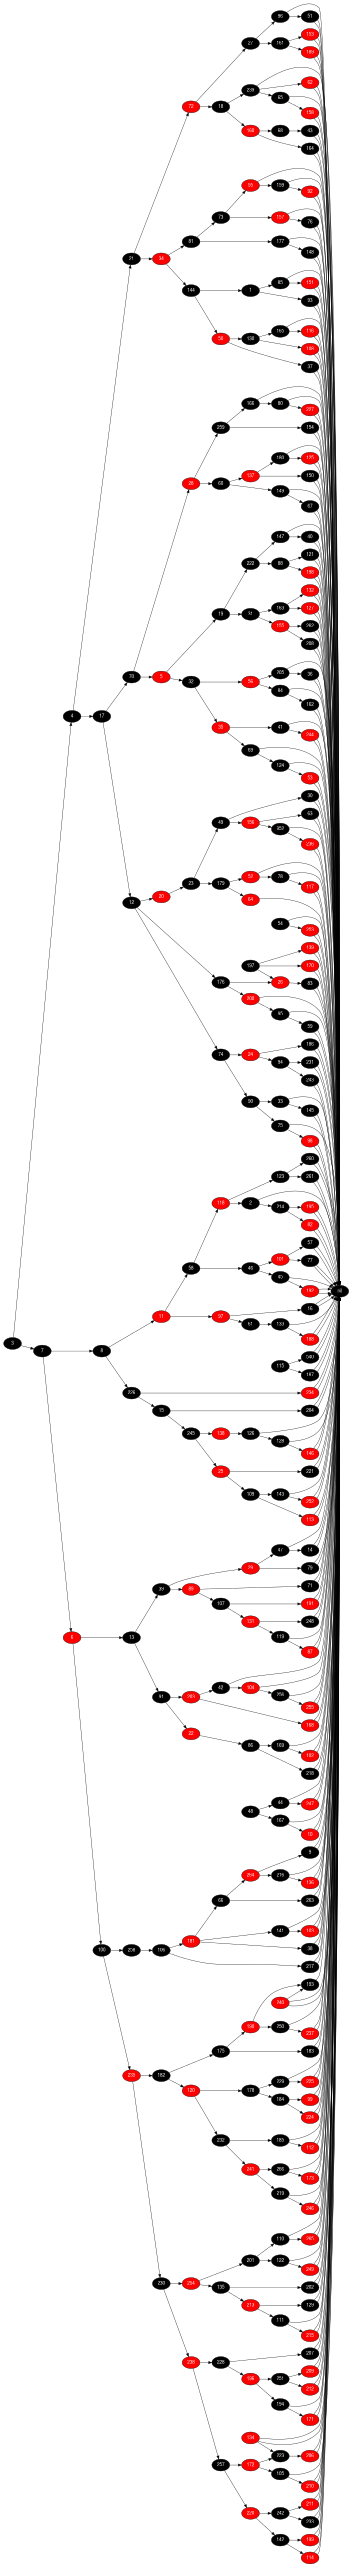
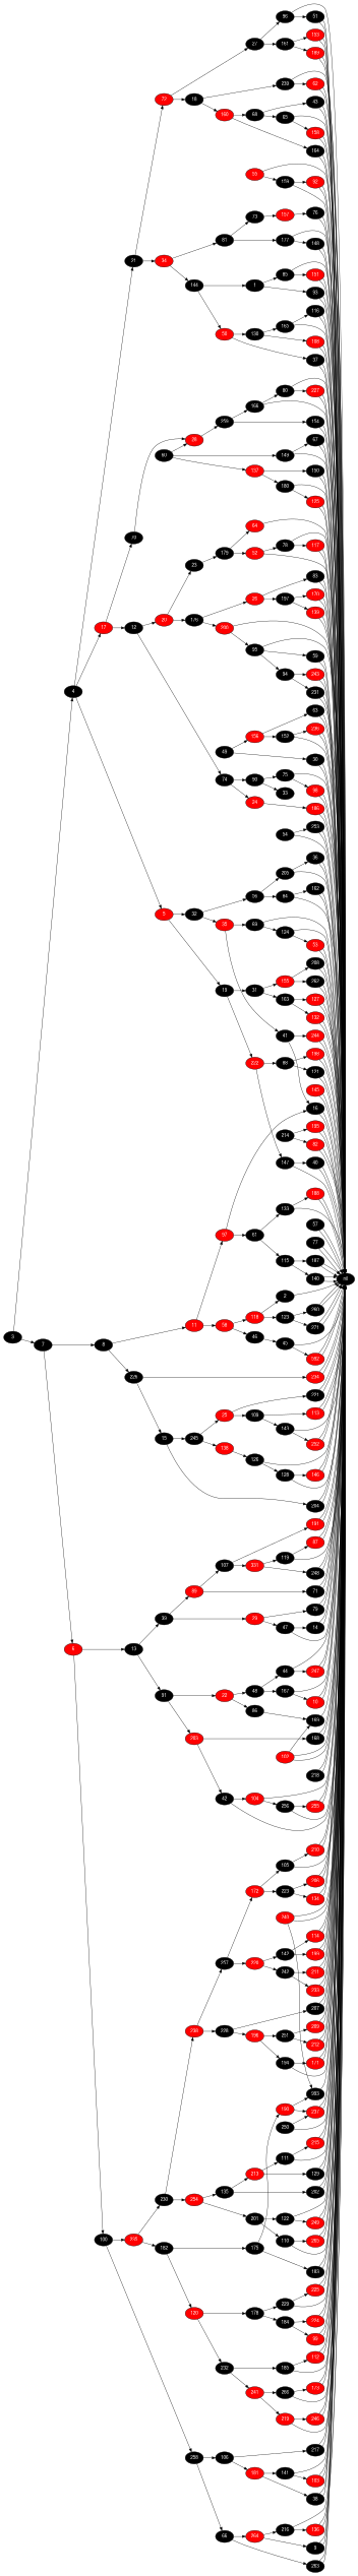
  digraph {
    rankdir=LR
    node [fillcolor=" black" fontcolor=" white" fontname="Helvetica,Arial,sans-serif" style=filled]
    edge [color=black fontname="Helvetica,Arial,sans-serif"]
    nil
    3
    4
    21
    72 [fillcolor=" red"]
    27
    96
    51
    161
    153 [fillcolor=" red"]
    189 [fillcolor=" red"]
    18
    239
    62 [fillcolor=" red"]
    160 [fillcolor=" red"]
    68
    65
    158 [fillcolor=" red"]
    43
    164
    34 [fillcolor=" red"]
    81
    73
    55 [fillcolor=" red"]
    159
    92 [fillcolor=" red"]
    157 [fillcolor=" red"]
    76
    177
    148
    144
    1
    85
    151 [fillcolor=" red"]
    93
    50 [fillcolor=" red"]
    130
    165
-   116 [fillcolor=" red"]
+   116 [fillcolor=black]
    108 [fillcolor=" red"]
    37
-   17 [fillcolor=black]
+   17 [fillcolor=" red"]
    70
    28 [fillcolor=" red"]
    259
    166
    80
    227 [fillcolor=" red"]
    154
    60
    137 [fillcolor=" red"]
    180
    125 [fillcolor=" red"]
    150
    149
    67
    5 [fillcolor=" red"]
    19
-   222 [fillcolor=black]
+   222 [fillcolor=" red"]
    147
    40
    88
    121
    198 [fillcolor=" red"]
    31
    163
    132 [fillcolor=" red"]
    127 [fillcolor=" red"]
    155 [fillcolor=" red"]
    262
    208
    32
-   56 [fillcolor=" red"]
+   56 [fillcolor=black]
    205
    36
    84
    162
    35 [fillcolor=" red"]
    41
    244 [fillcolor=" red"]
    69
    124
    53 [fillcolor=" red"]
    12
    20 [fillcolor=" red"]
    23
    49
    30
    156 [fillcolor=" red"]
    63
-   152 [label=952]
+   152
    236 [fillcolor=" red"]
    179
    52 [fillcolor=" red"]
    78
    117 [fillcolor=" red"]
    64 [fillcolor=" red"]
    54
-   253 [fillcolor=" red"]
+   253 [fillcolor=black]
    176
    26 [fillcolor=" red"]
    197
    139 [fillcolor=" red"]
    170 [fillcolor=" red"]
    83
    200 [fillcolor=" red"]
    95
    59
    74
    24 [fillcolor=" red"]
-   186
+   186 [fillcolor=red]
    94
    231
-   243
+   243 [fillcolor=red]
    90
    33
-   145 [fillcolor=black]
+   145 [fillcolor=" red"]
    75
    98 [fillcolor=" red"]
    7
    8
    11 [fillcolor=" red"]
-   58
+   58 [fillcolor=red]
    118 [fillcolor=" red"]
    123
    260
-   261
+   261 [label=271]
    2
    214
    195 [fillcolor=" red"]
    82 [fillcolor=" red"]
    46
-   101 [fillcolor=" red"]
    57
    77
    45
-   192 [fillcolor=" red"]
+   192 [fillcolor=" red" label=592]
    97 [fillcolor=" red"]
    16
    61
    133
    188 [fillcolor=" red"]
    115
-   140 [label=540]
+   140
    187
    226
    234 [fillcolor=" red"]
    15
    204
    245
    138 [fillcolor=" red"]
    126
    128
    146 [fillcolor=" red"]
    25 [fillcolor=" red"]
    221
    109
    143
    252 [fillcolor=" red"]
    113 [fillcolor=" red"]
    6 [fillcolor=" red"]
    13
    39
    29 [fillcolor=" red"]
    47
    14
    79
    89 [fillcolor=" red"]
    71
    107
    191 [fillcolor=" red"]
-   131 [fillcolor=" red"]
+   131 [fillcolor=" red" label=331]
    248
    119
    87 [fillcolor=" red"]
    91
    203 [fillcolor=" red"]
    42
    104 [fillcolor=" red"]
    256
    255 [fillcolor=" red"]
-   168 [fillcolor=red]
+   168
    22 [fillcolor=" red"]
    86
    169
    102 [fillcolor=" red"]
    218
    48
    44
    247 [fillcolor=" red"]
    167
    10 [fillcolor=" red"]
    100
    258
    66
    264 [fillcolor=" red"]
    9
    216
    136 [fillcolor=" red"]
    263
    106
    181 [fillcolor=" red"]
    141
    103 [fillcolor=" red"]
    38
    217
    235 [fillcolor=" red"]
    182
    175
    190 [fillcolor=" red"]
-   193
+   193 [label=993]
    240 [fillcolor=" red"]
    250
    237 [fillcolor=" red"]
    183
    120 [fillcolor=" red"]
    178
    229
    225 [fillcolor=" red"]
    184
    99 [fillcolor=" red"]
    224 [fillcolor=" red"]
    232
    185
    112 [fillcolor=" red"]
    241 [fillcolor=" red"]
    266
    173 [fillcolor=" red"]
-   219
+   219 [fillcolor=red]
    246 [fillcolor=" red"]
    230
    254 [fillcolor=" red"]
    201
    110
    265 [fillcolor=" red"]
    122
    249 [fillcolor=" red"]
    135
    202
    213 [fillcolor=" red"]
    129
    111
    215 [fillcolor=" red"]
    238 [fillcolor=" red"]
    228
    207
    196 [fillcolor=" red"]
    251
    209 [fillcolor=" red"]
    212 [fillcolor=" red"]
    194
    171 [fillcolor=" red"]
    257
    172 [fillcolor=" red"]
    223
    134 [fillcolor=" red"]
    206 [fillcolor=" red"]
    105
    210 [fillcolor=" red"]
    220 [fillcolor=" red"]
    242
    211 [fillcolor=" red"]
-   233 [fillcolor=black]
+   233 [fillcolor=" red"]
    142
    199 [fillcolor=" red"]
    114 [fillcolor=" red"]
    subgraph sub_1 {
      nil
      3
      4
      21
      72
      27
      96
      51
      161
      153
      189
      18
      239
      62
      160
      68
      65
      158
      43
      164
      34
      81
      73
      55
      159
      92
      157
      76
      177
      148
      144
      1
      85
      151
      93
      50
      130
      165
      116
      108
      37
      17
      70
      28
      259
      166
      80
      227
      154
      60
      137
      180
      125
      150
      149
      67
      5
      19
      222
      147
      40
      88
      121
      198
      31
      163
      132
      127
      155
      262
      208
      32
      56
      205
      36
      84
      162
      35
      41
      244
      69
      124
      53
      12
      20
      23
      49
      30
      156
      63
      152
      236
      179
      52
      78
      117
      64
      54
      253
      176
      26
      197
      139
      170
      83
      200
      95
      59
      74
      24
      186
      94
      231
      243
      90
      33
      145
      75
      98
      7
      8
      11
      58
      118
      123
      260
      261
      2
      214
      195
      82
      46
-     101
      57
      77
      45
      192
      97
      16
      61
      133
      188
      115
      140
      187
      226
      234
      15
      204
      245
      138
      126
      128
      146
      25
      221
      109
      143
      252
      113
      6
      13
      39
      29
      47
      14
      79
      89
      71
      107
      191
      131
      248
      119
      87
      91
      203
      42
      104
      256
      255
      168
      22
      86
      169
      102
      218
      48
      44
      247
      167
      10
      100
      258
      66
      264
      9
      216
      136
      263
      106
      181
      141
      103
      38
      217
      235
      182
      175
      190
      193
      240
      250
      237
      183
      120
      178
      229
      225
      184
      99
      224
      232
      185
      112
      241
      266
      173
      219
      246
      230
      254
      201
      110
      265
      122
      249
      135
      202
      213
      129
      111
      215
      238
      228
      207
      196
      251
      209
      212
      194
      171
      257
      172
      223
      134
      206
      105
      210
      220
      242
      211
      233
      142
      199
      114
    }
    3 -> 4
    3 -> 7
    4 -> 21
    4 -> 17
    21 -> 72
    21 -> 34
    72 -> 27
    72 -> 18
    27 -> 96
    27 -> 161
    96 -> nil
    96 -> 51
    51 -> nil
    51 -> nil
    161 -> 153
    161 -> 189
    153 -> nil
    153 -> nil
    189 -> nil
    189 -> nil
    18 -> 239
    18 -> 160
    239 -> nil
    239 -> 62
    62 -> nil
    62 -> nil
    160 -> 68
    160 -> 164
-   239 -> 65
+   68 -> 65
    68 -> 43
    65 -> nil
    65 -> 158
    158 -> nil
    158 -> nil
    43 -> nil
    43 -> nil
    164 -> nil
    164 -> nil
    34 -> 81
    34 -> 144
    81 -> 73
    81 -> 177
-   73 -> 55
    73 -> 157
    55 -> nil
    55 -> 159
    159 -> nil
    159 -> 92
    92 -> nil
    92 -> nil
-   157 -> nil
    157 -> 76
    76 -> nil
    76 -> nil
    177 -> nil
    177 -> 148
    148 -> nil
    148 -> nil
    144 -> 1
    144 -> 50
    1 -> 85
    1 -> 93
    85 -> nil
    85 -> 151
    151 -> nil
    151 -> nil
    93 -> nil
    93 -> nil
    50 -> 130
    50 -> 37
    130 -> 165
    130 -> 108
    165 -> nil
    165 -> 116
    116 -> nil
    116 -> nil
    108 -> nil
    108 -> nil
    37 -> nil
    37 -> nil
    17 -> 70
    17 -> 12
    70 -> 28
-   70 -> 5
+   4 -> 5
    28 -> 259
-   28 -> 60
+   60 -> 28
    259 -> 166
    259 -> 154
    166 -> nil
    166 -> 80
    80 -> nil
    80 -> 227
    227 -> nil
    227 -> nil
    154 -> nil
    154 -> nil
    60 -> 137
    60 -> 149
    137 -> 180
    137 -> 150
    180 -> nil
    180 -> 125
    125 -> nil
    125 -> nil
    150 -> nil
    150 -> nil
    149 -> nil
    149 -> 67
    67 -> nil
    67 -> nil
    5 -> 19
    5 -> 32
    19 -> 222
    19 -> 31
    222 -> 147
    222 -> 88
    147 -> nil
    147 -> 40
    40 -> nil
    40 -> nil
    88 -> 121
    88 -> 198
    121 -> nil
    121 -> nil
    198 -> nil
    198 -> nil
    31 -> 163
    31 -> 155
    163 -> 132
    163 -> 127
    132 -> nil
    132 -> nil
    127 -> nil
    127 -> nil
    155 -> 262
    155 -> 208
    262 -> nil
    262 -> nil
    208 -> nil
    208 -> nil
    32 -> 56
    32 -> 35
    56 -> 205
    56 -> 84
    205 -> nil
    205 -> 36
    36 -> nil
    36 -> nil
    84 -> nil
    84 -> 162
    162 -> nil
    162 -> nil
    35 -> 41
    35 -> 69
-   41 -> nil
+   41 -> 16
    41 -> 244
    244 -> nil
    244 -> nil
    69 -> nil
    69 -> 124
    124 -> nil
    124 -> 53
    53 -> nil
    53 -> nil
    12 -> 20
    12 -> 74
    20 -> 23
-   12 -> 176
-   23 -> 49
+   20 -> 176
    23 -> 179
    49 -> 30
    49 -> 156
    30 -> nil
    30 -> nil
    156 -> 63
    156 -> 152
    63 -> nil
    63 -> nil
    152 -> nil
    152 -> 236
    236 -> nil
    236 -> nil
    179 -> 52
    179 -> 64
    52 -> nil
    52 -> 78
    78 -> nil
    78 -> 117
    117 -> nil
    117 -> nil
    64 -> nil
    54 -> nil
    54 -> 253
    253 -> nil
    253 -> nil
    176 -> 26
    176 -> 200
-   197 -> 26
+   26 -> 197
    26 -> 83
    197 -> 139
    197 -> 170
    139 -> nil
    139 -> nil
    170 -> nil
    170 -> nil
    83 -> nil
    83 -> nil
    200 -> nil
    200 -> 95
    95 -> nil
    95 -> 59
    59 -> nil
    59 -> nil
    74 -> 24
    74 -> 90
    24 -> 186
-   24 -> 94
+   95 -> 94
    186 -> nil
    186 -> nil
    94 -> 231
    94 -> 243
    231 -> nil
    231 -> nil
    243 -> nil
    243 -> nil
    90 -> 33
    90 -> 75
-   33 -> nil
-   33 -> 145
    145 -> nil
    145 -> nil
    75 -> nil
    75 -> 98
    98 -> nil
    98 -> nil
    7 -> 8
    7 -> 6
    8 -> 11
    8 -> 226
    11 -> 58
    11 -> 97
    58 -> 118
    58 -> 46
    118 -> 123
    118 -> 2
    123 -> 260
    123 -> 261
    260 -> nil
    260 -> nil
    261 -> nil
    261 -> nil
    2 -> nil
-   2 -> 214
    214 -> 195
    214 -> 82
    195 -> nil
    195 -> nil
    82 -> nil
    82 -> nil
-   46 -> 101
    46 -> 45
-   101 -> 57
-   101 -> 77
    57 -> nil
    57 -> nil
    77 -> nil
    77 -> nil
    45 -> nil
    45 -> 192
    192 -> nil
    192 -> nil
    97 -> 16
    97 -> 61
    16 -> nil
    16 -> nil
    61 -> 133
+   61 -> 115
    133 -> nil
    133 -> 188
    188 -> nil
    188 -> nil
    115 -> 140
    115 -> 187
    140 -> nil
    140 -> nil
    187 -> nil
    187 -> nil
    226 -> 234
    226 -> 15
    234 -> nil
    234 -> nil
    15 -> 204
    15 -> 245
    204 -> nil
    204 -> nil
    245 -> 138
    245 -> 25
    138 -> 126
    126 -> nil
    126 -> 128
    128 -> nil
    128 -> 146
    146 -> nil
    146 -> nil
    25 -> 221
    25 -> 109
    221 -> nil
    221 -> nil
    109 -> 143
    109 -> 113
    143 -> nil
    143 -> 252
    252 -> nil
    252 -> nil
    113 -> nil
    113 -> nil
    6 -> 13
    6 -> 100
    13 -> 39
    13 -> 91
    39 -> 29
    39 -> 89
    29 -> 47
    29 -> 79
    47 -> nil
    47 -> 14
    14 -> nil
    14 -> nil
    79 -> nil
    79 -> nil
    89 -> 71
    89 -> 107
    71 -> nil
    71 -> nil
    107 -> 191
    107 -> 131
    191 -> nil
    191 -> nil
    131 -> 248
    131 -> 119
    248 -> nil
    248 -> nil
    119 -> nil
    119 -> 87
    87 -> nil
    87 -> nil
    91 -> 203
    91 -> 22
    203 -> 42
    203 -> 168
    42 -> nil
    42 -> 104
    104 -> nil
    104 -> 256
    256 -> nil
    256 -> 255
    255 -> nil
    255 -> nil
    168 -> nil
    168 -> nil
    22 -> 86
+   22 -> 48
    86 -> 169
-   86 -> 218
    169 -> nil
-   169 -> 102
+   102 -> 169
    102 -> nil
    102 -> nil
    218 -> nil
    218 -> nil
    48 -> 44
    48 -> 167
    44 -> nil
    44 -> 247
    247 -> nil
    247 -> nil
    167 -> nil
    167 -> 10
    10 -> nil
    10 -> nil
    100 -> 258
    100 -> 235
-   181 -> 66
+   258 -> 66
    258 -> 106
    66 -> 264
    66 -> 263
    264 -> 9
    264 -> 216
    9 -> nil
    9 -> nil
    216 -> nil
    216 -> 136
    136 -> nil
    136 -> nil
    263 -> nil
    263 -> nil
    106 -> 181
    106 -> 217
    181 -> 141
    181 -> 38
    141 -> nil
    141 -> 103
    103 -> nil
    103 -> nil
    38 -> nil
    38 -> nil
    217 -> nil
    217 -> nil
    235 -> 182
    235 -> 230
    182 -> 175
    182 -> 120
    175 -> 190
    175 -> 183
    190 -> 193
-   190 -> 250
+   190 -> 237
    193 -> nil
    240 -> nil
    240 -> nil
    240 -> 193
    250 -> nil
    250 -> 237
    237 -> nil
    237 -> nil
    183 -> nil
    183 -> nil
    120 -> 178
    120 -> 232
    178 -> 229
    178 -> 184
    229 -> nil
    229 -> 225
    225 -> nil
    225 -> nil
    184 -> 99
    184 -> 224
    99 -> nil
    99 -> nil
    224 -> nil
    224 -> nil
    232 -> 185
    232 -> 241
    185 -> nil
    185 -> 112
    112 -> nil
    112 -> nil
    241 -> 266
    241 -> 219
    266 -> nil
    266 -> 173
    173 -> nil
    173 -> nil
    219 -> nil
    219 -> 246
    246 -> nil
    246 -> nil
    230 -> 254
    230 -> 238
    254 -> 201
    254 -> 135
    201 -> 110
    201 -> 122
    110 -> nil
    110 -> 265
    265 -> nil
    265 -> nil
    122 -> nil
    122 -> 249
    249 -> nil
    249 -> nil
    135 -> 202
    135 -> 213
    202 -> nil
    202 -> nil
    213 -> 129
    213 -> 111
    129 -> nil
    129 -> nil
    111 -> nil
    111 -> 215
    215 -> nil
    215 -> nil
    238 -> 228
    238 -> 257
    228 -> 207
    228 -> 196
    207 -> nil
    207 -> nil
    196 -> 251
    196 -> 194
    251 -> 209
    251 -> 212
    209 -> nil
    209 -> nil
    212 -> nil
    212 -> nil
    194 -> nil
    194 -> 171
    171 -> nil
    171 -> nil
    257 -> 172
    257 -> 220
    172 -> 223
    172 -> 105
-   134 -> 223
+   223 -> 134
    223 -> 206
    134 -> nil
    134 -> nil
    206 -> nil
    206 -> nil
    105 -> nil
    105 -> 210
    210 -> nil
    210 -> nil
    220 -> 242
    220 -> 142
    242 -> 211
    242 -> 233
    211 -> nil
    211 -> nil
    233 -> nil
    233 -> nil
    142 -> 199
    142 -> 114
    199 -> nil
    199 -> nil
    114 -> nil
    114 -> nil
  }
